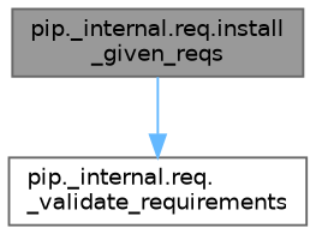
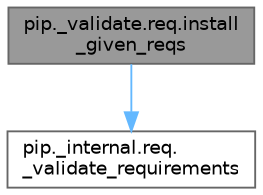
  digraph {
    rankdir=TB
    node [fontname=Helvetica fontsize=10 shape=box style=filled]
-   n1 [color=gray40 fillcolor=grey60 fontcolor=black height=0.2 label="pip._internal.req.install\l_given_reqs" width=0.4]
+   n1 [color=gray40 fillcolor=grey60 fontcolor=black height=0.2 label="pip._validate.req.install\l_given_reqs" width=0.4]
    n2 [color=grey40 fillcolor=white height=0.2 label="pip._internal.req.\l_validate_requirements" width=0.4]
    n1 -> n2 [color=steelblue1 fontname=Helvetica fontsize=10 labelfontname=Helvetica labelfontsize=10 style=solid]
  }
